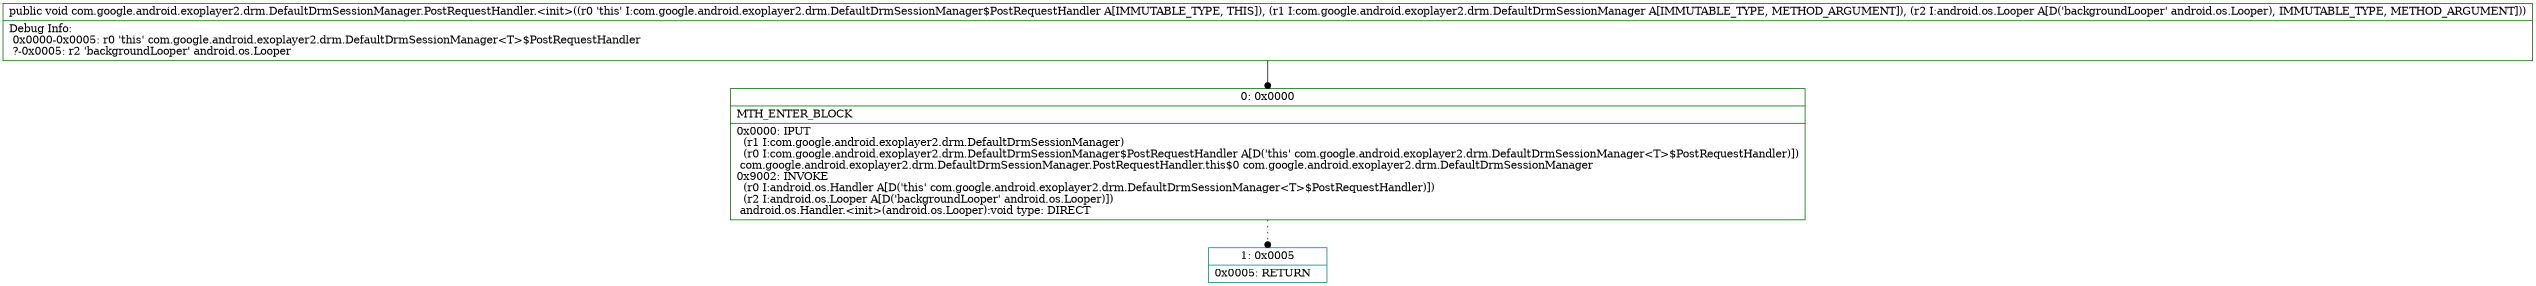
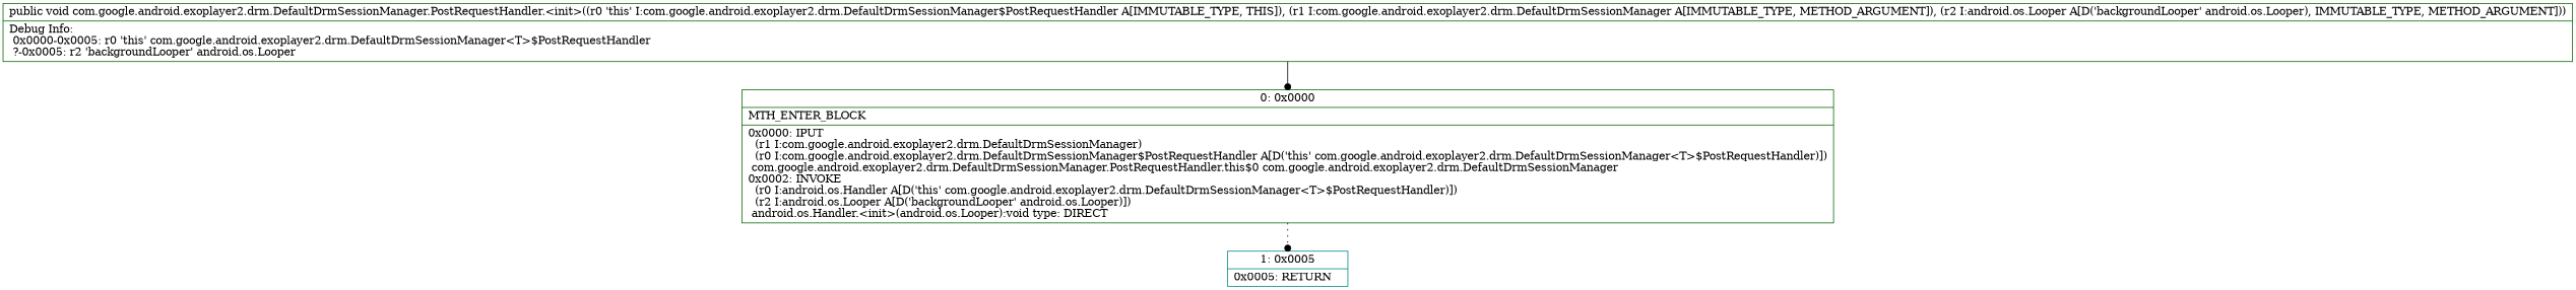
  digraph {
    node [shape=record color=darkgreen]
    edge [arrowhead=dot]
-   n1 [label="{0\:\ 0x0000|MTH_ENTER_BLOCK\l|0x0000: IPUT  \l  (r1 I:com.google.android.exoplayer2.drm.DefaultDrmSessionManager)\l  (r0 I:com.google.android.exoplayer2.drm.DefaultDrmSessionManager$PostRequestHandler A[D('this' com.google.android.exoplayer2.drm.DefaultDrmSessionManager\<T\>$PostRequestHandler)])\l com.google.android.exoplayer2.drm.DefaultDrmSessionManager.PostRequestHandler.this$0 com.google.android.exoplayer2.drm.DefaultDrmSessionManager \l0x9002: INVOKE  \l  (r0 I:android.os.Handler A[D('this' com.google.android.exoplayer2.drm.DefaultDrmSessionManager\<T\>$PostRequestHandler)])\l  (r2 I:android.os.Looper A[D('backgroundLooper' android.os.Looper)])\l android.os.Handler.\<init\>(android.os.Looper):void type: DIRECT \l}"]
+   n1 [label="{0\:\ 0x0000|MTH_ENTER_BLOCK\l|0x0000: IPUT  \l  (r1 I:com.google.android.exoplayer2.drm.DefaultDrmSessionManager)\l  (r0 I:com.google.android.exoplayer2.drm.DefaultDrmSessionManager$PostRequestHandler A[D('this' com.google.android.exoplayer2.drm.DefaultDrmSessionManager\<T\>$PostRequestHandler)])\l com.google.android.exoplayer2.drm.DefaultDrmSessionManager.PostRequestHandler.this$0 com.google.android.exoplayer2.drm.DefaultDrmSessionManager \l0x0002: INVOKE  \l  (r0 I:android.os.Handler A[D('this' com.google.android.exoplayer2.drm.DefaultDrmSessionManager\<T\>$PostRequestHandler)])\l  (r2 I:android.os.Looper A[D('backgroundLooper' android.os.Looper)])\l android.os.Handler.\<init\>(android.os.Looper):void type: DIRECT \l}"]
    n2 [label="{1\:\ 0x0005|0x0005: RETURN   \l}" color=teal]
    n3 [label="{public void com.google.android.exoplayer2.drm.DefaultDrmSessionManager.PostRequestHandler.\<init\>((r0 'this' I:com.google.android.exoplayer2.drm.DefaultDrmSessionManager$PostRequestHandler A[IMMUTABLE_TYPE, THIS]), (r1 I:com.google.android.exoplayer2.drm.DefaultDrmSessionManager A[IMMUTABLE_TYPE, METHOD_ARGUMENT]), (r2 I:android.os.Looper A[D('backgroundLooper' android.os.Looper), IMMUTABLE_TYPE, METHOD_ARGUMENT]))  | Debug Info:\l  0x0000\-0x0005: r0 'this' com.google.android.exoplayer2.drm.DefaultDrmSessionManager\<T\>$PostRequestHandler\l  ?\-0x0005: r2 'backgroundLooper' android.os.Looper\l}"]
    n1 -> n2 [style=dotted]
    n3 -> n1 [style=solid]
  }
